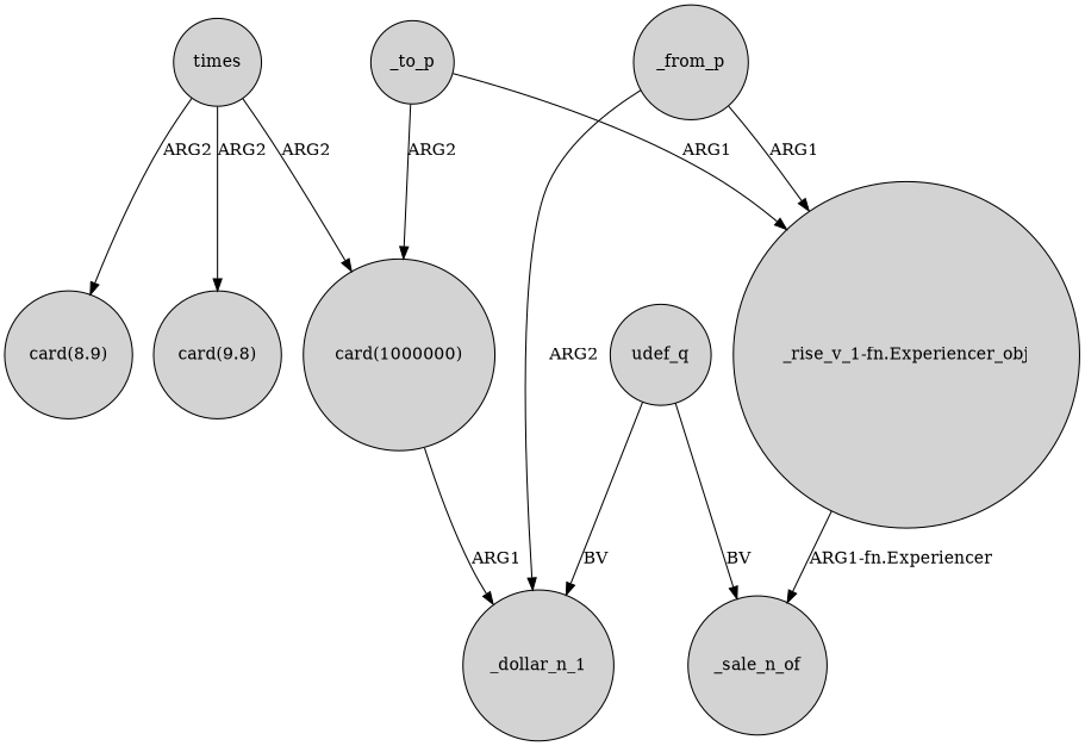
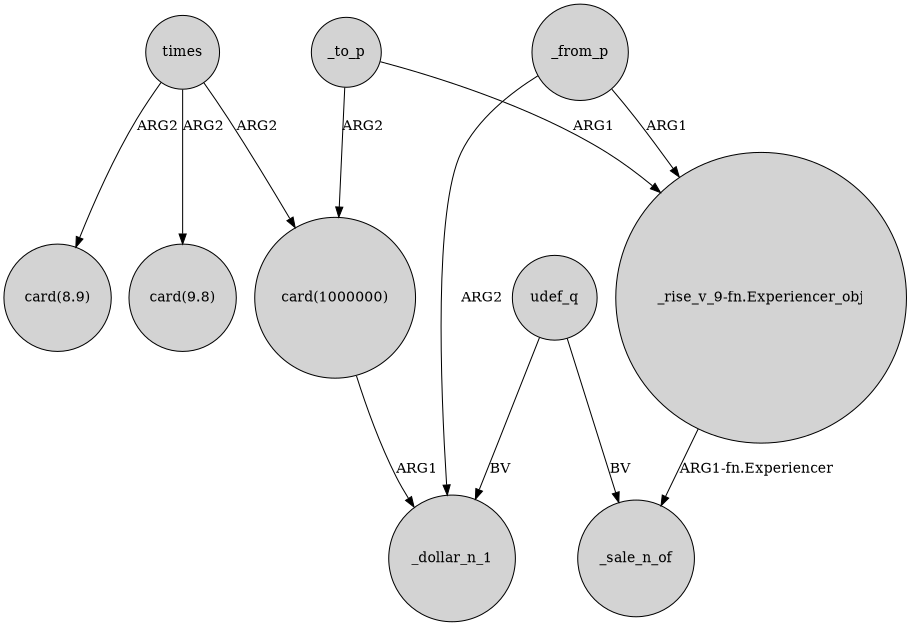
  digraph {
    node [shape=circle style=filled]
    times
    "card(1000000)"
    "card(8.9)"
    "card(9.8)"
    _dollar_n_1
    udef_q
    _sale_n_of
    _to_p
-   "_rise_v_1-fn.Experiencer_obj"
+   "_rise_v_1-fn.Experiencer_obj" [label="_rise_v_9-fn.Experiencer_obj"]
    _from_p
    times -> "card(1000000)" [label=ARG2]
    times -> "card(8.9)" [label=ARG2]
    times -> "card(9.8)" [label=ARG2]
    "card(1000000)" -> _dollar_n_1 [label=ARG1]
    udef_q -> _dollar_n_1 [label=BV]
    udef_q -> _sale_n_of [label=BV]
    _to_p -> "card(1000000)" [label=ARG2]
    _to_p -> "_rise_v_1-fn.Experiencer_obj" [label=ARG1]
    "_rise_v_1-fn.Experiencer_obj" -> _sale_n_of [label="ARG1-fn.Experiencer"]
    _from_p -> _dollar_n_1 [label=ARG2]
    _from_p -> "_rise_v_1-fn.Experiencer_obj" [label=ARG1]
  }
